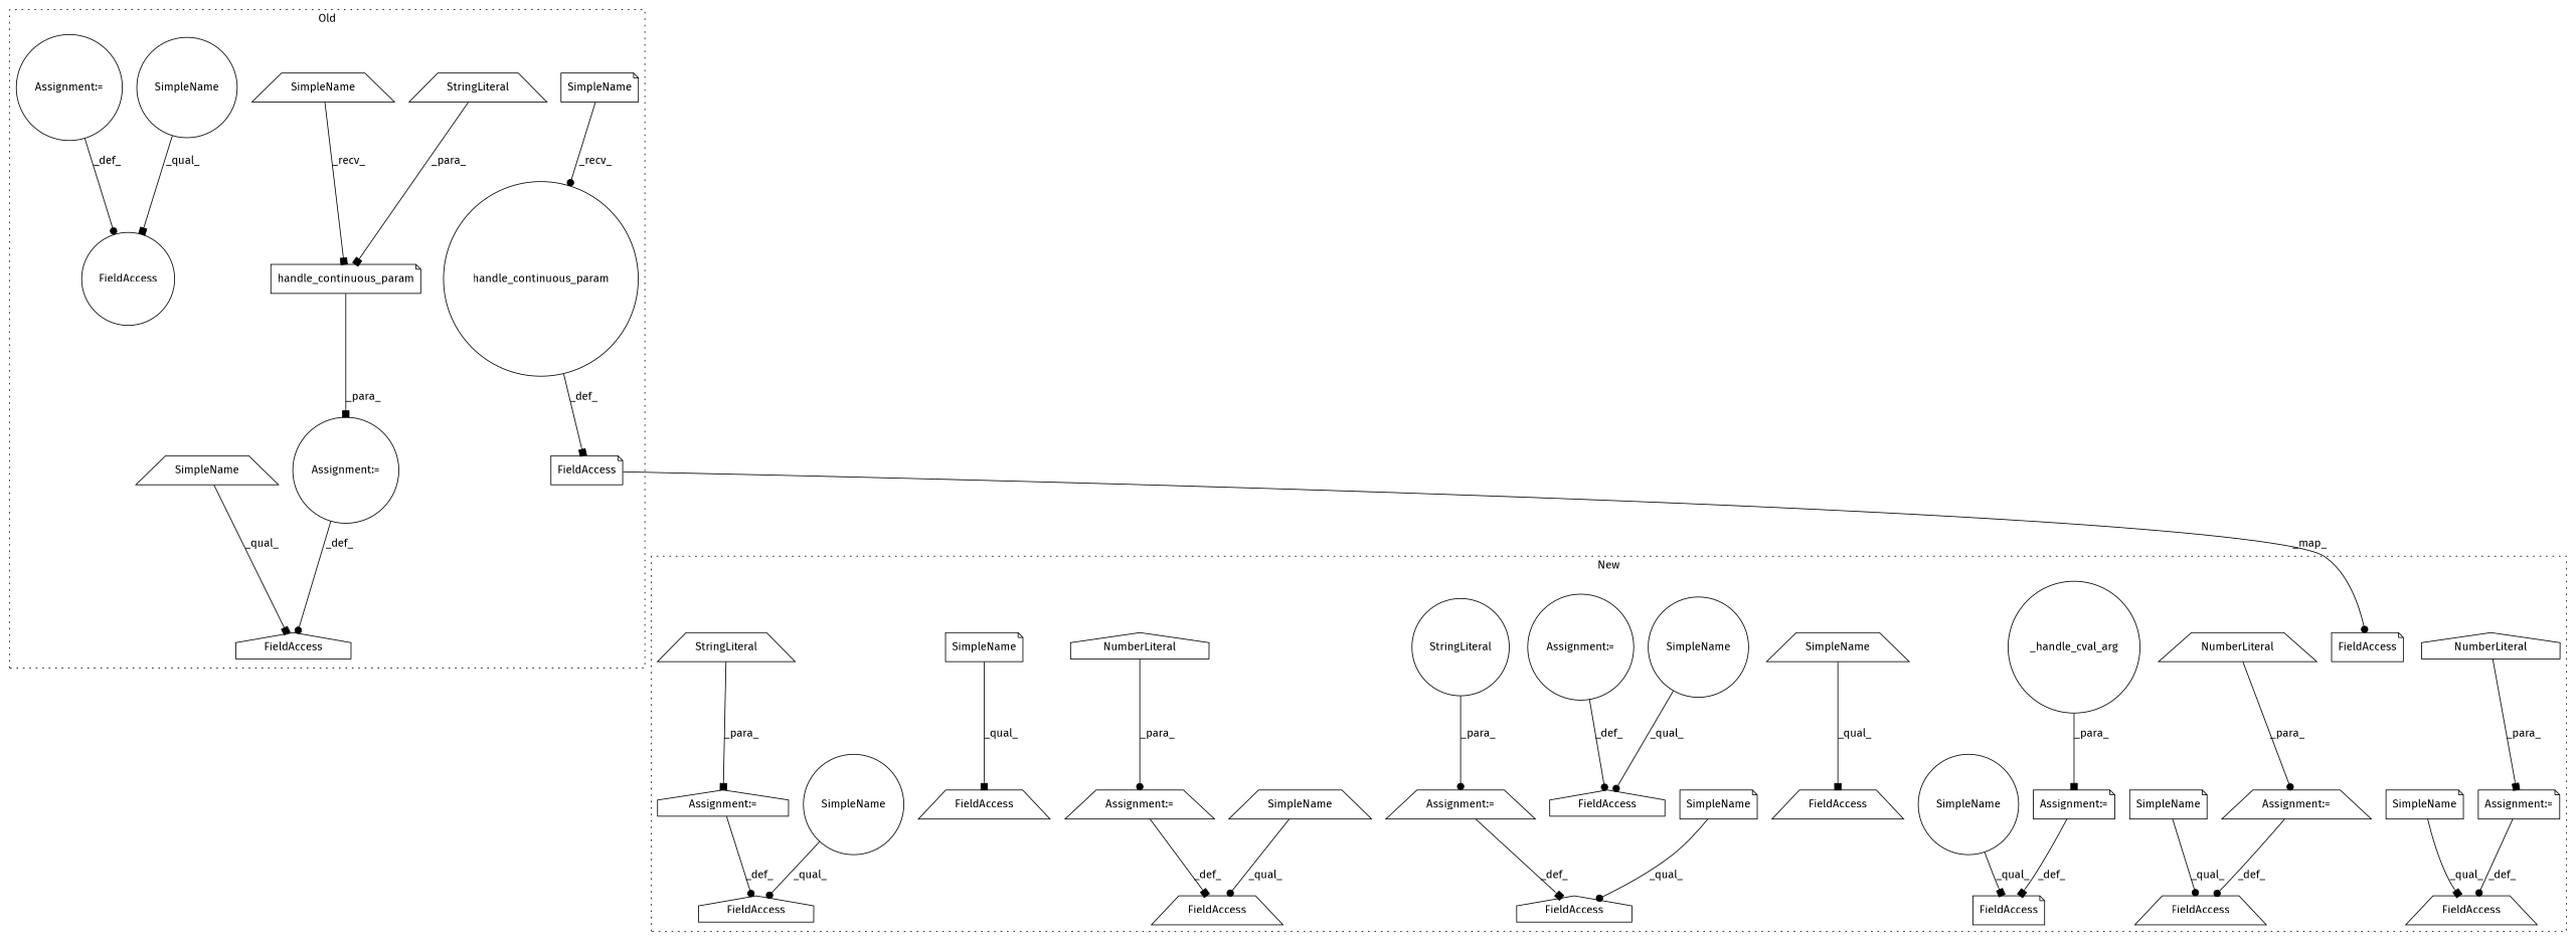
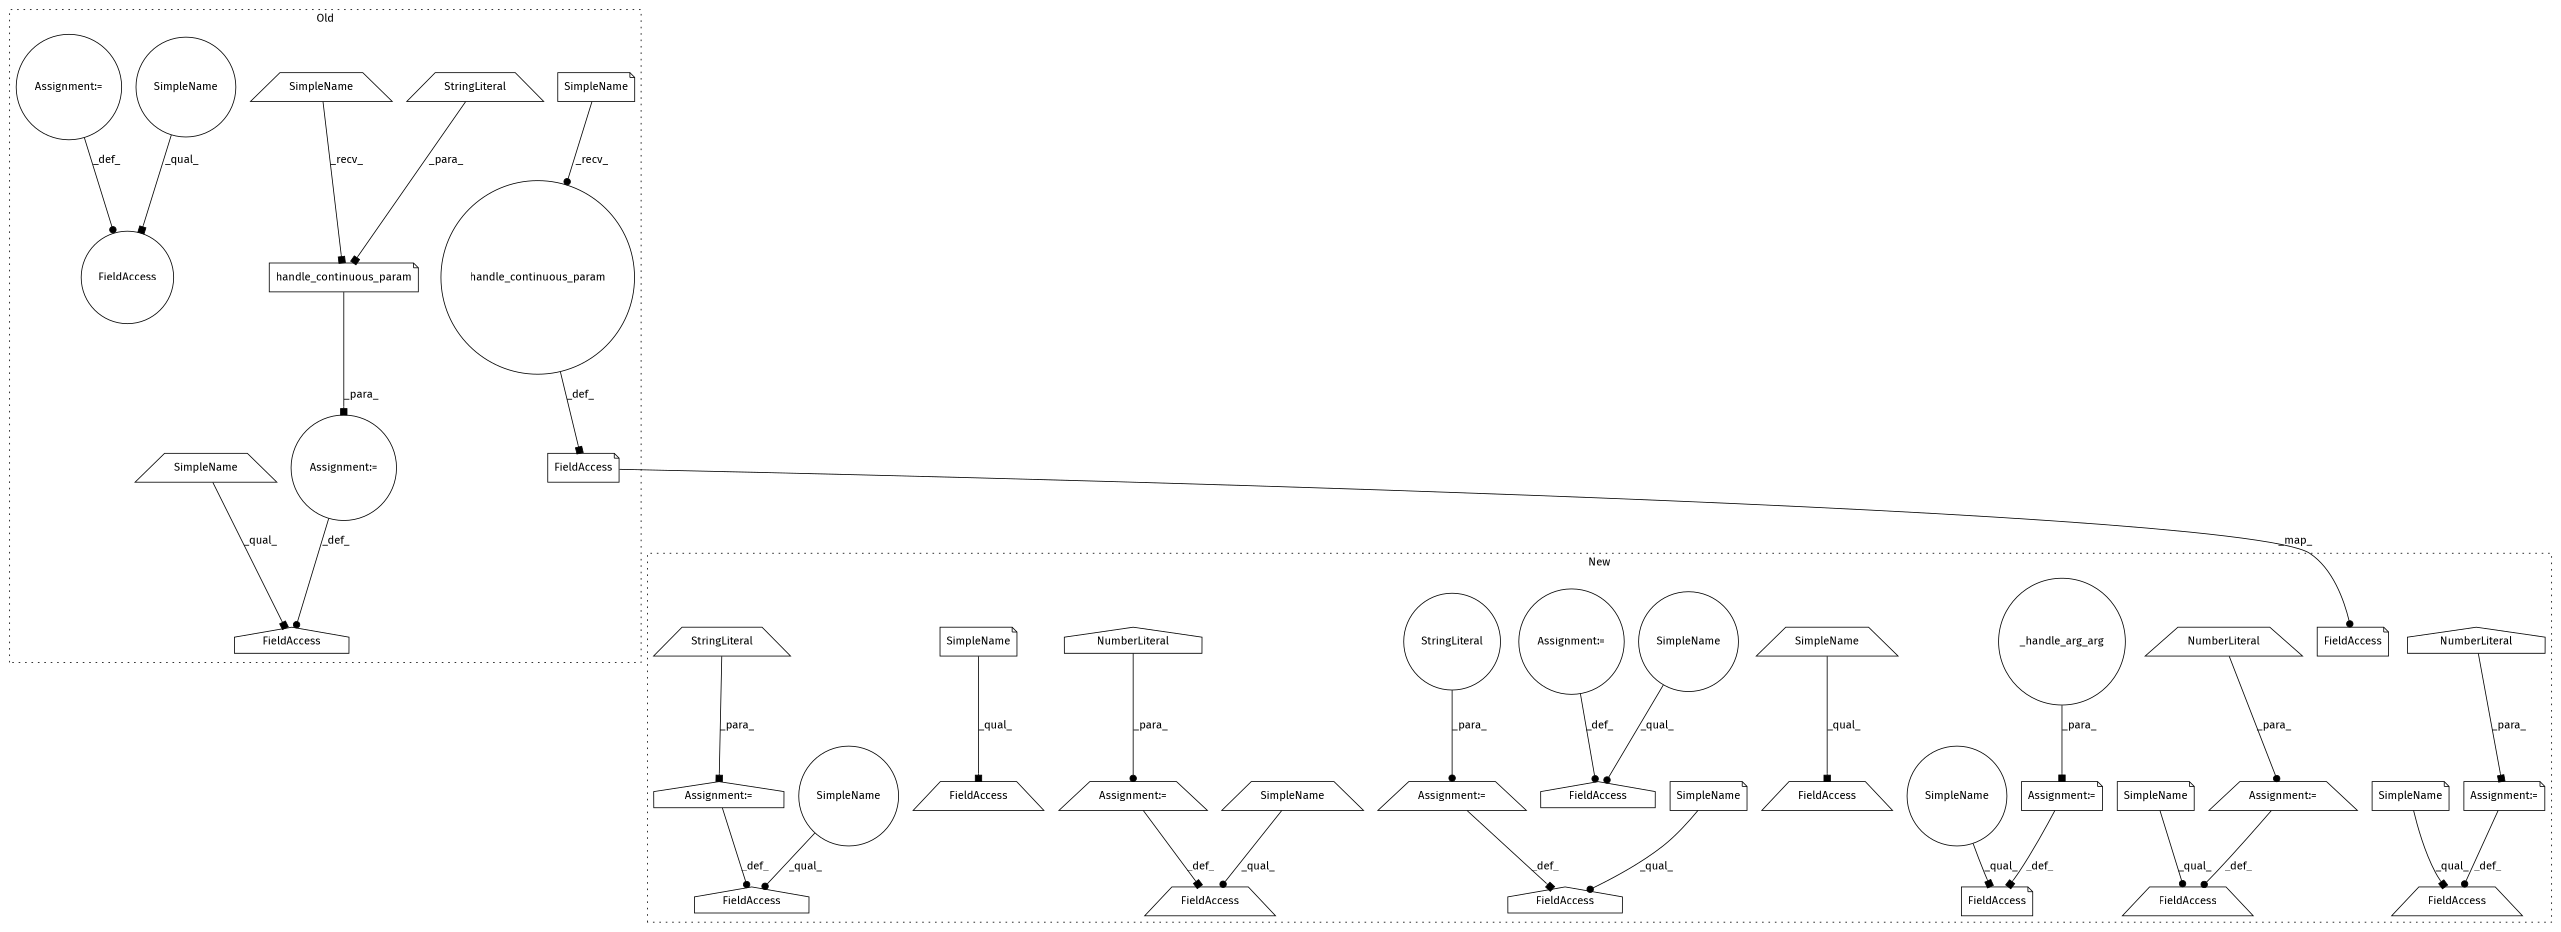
  digraph {
    fontname="Fira Sans"
    node [a=22 l=1 s=6064 shape=trapezium fontname="Fira Sans"]
    edge [arrowhead=box fontname="Fira Sans"]
    n1 [a=32 l="24,1" label=handle_continuous_param s="6096,6190" shape=note]
    n2 [a=45 l=17 label=StringLiteral s=6136]
    n3 [l=20 label=FieldAccess shape=house]
    n4 [l=22 label=FieldAccess s=5807 shape=note]
    n5 [a=32 l="24,1" label=handle_continuous_param s="5841,5939" shape=circle]
    n6 [l=15 label=FieldAccess s=5946 shape=circle]
    n7 [a=7 label="Assignment:=" s=6084 shape=circle]
    n8 [a=7 label="Assignment:=" s=5961 shape=circle]
    n9 [a=42 l=10 label=SimpleName s=5830 shape=note]
    n10 [a=42 l=10 label=SimpleName s=6085]
    n11 [a=42 l=4 label=SimpleName s=5946 shape=circle]
    n12 [a=42 l=4 label=SimpleName]
-   n13 [a=32 l="17,1" label=_handle_cval_arg s="87636,87657" shape=circle]
+   n13 [a=32 l="17,1" label=_handle_arg_arg s="87636,87657" shape=circle]
    n14 [l=9 label=FieldAccess s=87626 shape=note]
    n15 [l=10 label=FieldAccess s=87479 shape=note]
    n16 [l=28 label=FieldAccess s=87956 shape=house]
    n17 [l=19 label=FieldAccess s=88001]
    n18 [l=10 label=FieldAccess s=87580]
    n19 [l=19 label=FieldAccess s=87920 shape=house]
    n20 [l=22 label=FieldAccess s=87794 shape=house]
    n21 [l=20 label=FieldAccess s=87855]
    n22 [l=22 label=FieldAccess s=87707]
    n23 [l=28 label=FieldAccess s=88030]
    n24 [a=7 label="Assignment:=" s=87875]
    n25 [a=34 label=NumberLiteral s=87876]
    n26 [a=7 label="Assignment:=" s=87635 shape=note]
    n27 [a=7 label="Assignment:=" s=88058 shape=note]
    n28 [a=34 label=NumberLiteral s=88059 shape=house]
    n29 [a=7 label="Assignment:=" s=88020]
    n30 [a=34 l=3 label=NumberLiteral s=88021 shape=house]
    n31 [a=7 label="Assignment:=" s=87984]
    n32 [a=45 l=10 label=StringLiteral s=87985 shape=circle]
    n33 [a=7 label="Assignment:=" s=87939 shape=house]
    n34 [a=45 l=10 label=StringLiteral s=87940]
    n35 [a=7 label="Assignment:=" s=87816 shape=circle]
    n36 [a=42 l=4 label=SimpleName s=87580]
    n37 [a=42 l=4 label=SimpleName s=88030 shape=note]
    n38 [a=42 l=4 label=SimpleName s=87707 shape=note]
    n39 [a=42 l=4 label=SimpleName s=87956 shape=note]
    n40 [a=42 l=4 label=SimpleName s=87855 shape=note]
    n41 [a=42 l=4 label=SimpleName s=87920 shape=circle]
    n42 [a=42 l=4 label=SimpleName s=87794 shape=circle]
    n43 [a=42 l=4 label=SimpleName s=87626 shape=circle]
    n44 [a=42 l=4 label=SimpleName s=88001]
    subgraph cluster_1 {
      label=Old
      style=dotted
      n1
      n2
      n3
      n4
      n5
      n6
      n7
      n8
      n9
      n10
      n11
      n12
    }
    subgraph cluster_2 {
      label=New
      style=dotted
      n13
      n14
      n15
      n16
      n17
      n18
      n19
      n20
      n21
      n22
      n23
      n24
      n25
      n26
      n27
      n28
      n29
      n30
      n31
      n32
      n33
      n34
      n35
      n36
      n37
      n38
      n39
      n40
      n41
      n42
      n43
      n44
    }
    n1 -> n7 [label=_para_]
    n2 -> n1 [label=_para_]
    n4 -> n15 [label=_map_ arrowhead=dot]
    n5 -> n4 [label=_def_]
    n7 -> n3 [label=_def_ arrowhead=dot]
    n8 -> n6 [label=_def_ arrowhead=dot]
    n9 -> n5 [label=_recv_ arrowhead=dot]
    n10 -> n1 [label=_recv_]
    n11 -> n6 [label=_qual_]
    n12 -> n3 [label=_qual_]
    n13 -> n26 [label=_para_]
    n24 -> n21 [label=_def_ arrowhead=dot]
    n25 -> n24 [label=_para_ arrowhead=dot]
    n26 -> n14 [label=_def_]
    n27 -> n23 [label=_def_ arrowhead=dot]
    n28 -> n27 [label=_para_]
    n29 -> n17 [label=_def_]
    n30 -> n29 [label=_para_ arrowhead=dot]
    n31 -> n16 [label=_def_]
    n32 -> n31 [label=_para_ arrowhead=dot]
    n33 -> n19 [label=_def_ arrowhead=dot]
    n34 -> n33 [label=_para_]
    n35 -> n20 [label=_def_ arrowhead=dot]
    n36 -> n18 [label=_qual_]
    n37 -> n23 [label=_qual_]
    n38 -> n22 [label=_qual_]
    n39 -> n16 [label=_qual_ arrowhead=dot]
    n40 -> n21 [label=_qual_ arrowhead=dot]
    n41 -> n19 [label=_qual_ arrowhead=dot]
    n42 -> n20 [label=_qual_ arrowhead=dot]
    n43 -> n14 [label=_qual_]
    n44 -> n17 [label=_qual_ arrowhead=dot]
  }
